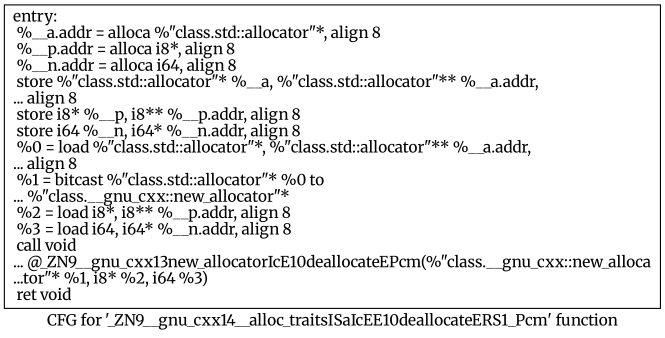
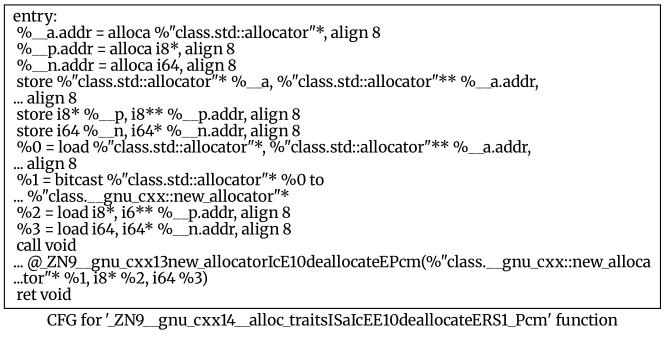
  digraph {
    label="CFG for '_ZN9__gnu_cxx14__alloc_traitsISaIcEE10deallocateERS1_Pcm' function"
    fontname=Merriweather
-   n1 [label="{entry:\l  %__a.addr = alloca %\"class.std::allocator\"*, align 8\l  %__p.addr = alloca i8*, align 8\l  %__n.addr = alloca i64, align 8\l  store %\"class.std::allocator\"* %__a, %\"class.std::allocator\"** %__a.addr,\l... align 8\l  store i8* %__p, i8** %__p.addr, align 8\l  store i64 %__n, i64* %__n.addr, align 8\l  %0 = load %\"class.std::allocator\"*, %\"class.std::allocator\"** %__a.addr,\l... align 8\l  %1 = bitcast %\"class.std::allocator\"* %0 to\l... %\"class.__gnu_cxx::new_allocator\"*\l  %2 = load i8*, i8** %__p.addr, align 8\l  %3 = load i64, i64* %__n.addr, align 8\l  call void\l... @_ZN9__gnu_cxx13new_allocatorIcE10deallocateEPcm(%\"class.__gnu_cxx::new_alloca\l...tor\"* %1, i8* %2, i64 %3)\l  ret void\l}" shape=record fontname=Merriweather]
+   n1 [label="{entry:\l  %__a.addr = alloca %\"class.std::allocator\"*, align 8\l  %__p.addr = alloca i8*, align 8\l  %__n.addr = alloca i64, align 8\l  store %\"class.std::allocator\"* %__a, %\"class.std::allocator\"** %__a.addr,\l... align 8\l  store i8* %__p, i8** %__p.addr, align 8\l  store i64 %__n, i64* %__n.addr, align 8\l  %0 = load %\"class.std::allocator\"*, %\"class.std::allocator\"** %__a.addr,\l... align 8\l  %1 = bitcast %\"class.std::allocator\"* %0 to\l... %\"class.__gnu_cxx::new_allocator\"*\l  %2 = load i8*, i6** %__p.addr, align 8\l  %3 = load i64, i64* %__n.addr, align 8\l  call void\l... @_ZN9__gnu_cxx13new_allocatorIcE10deallocateEPcm(%\"class.__gnu_cxx::new_alloca\l...tor\"* %1, i8* %2, i64 %3)\l  ret void\l}" shape=record fontname=Merriweather]
  }
